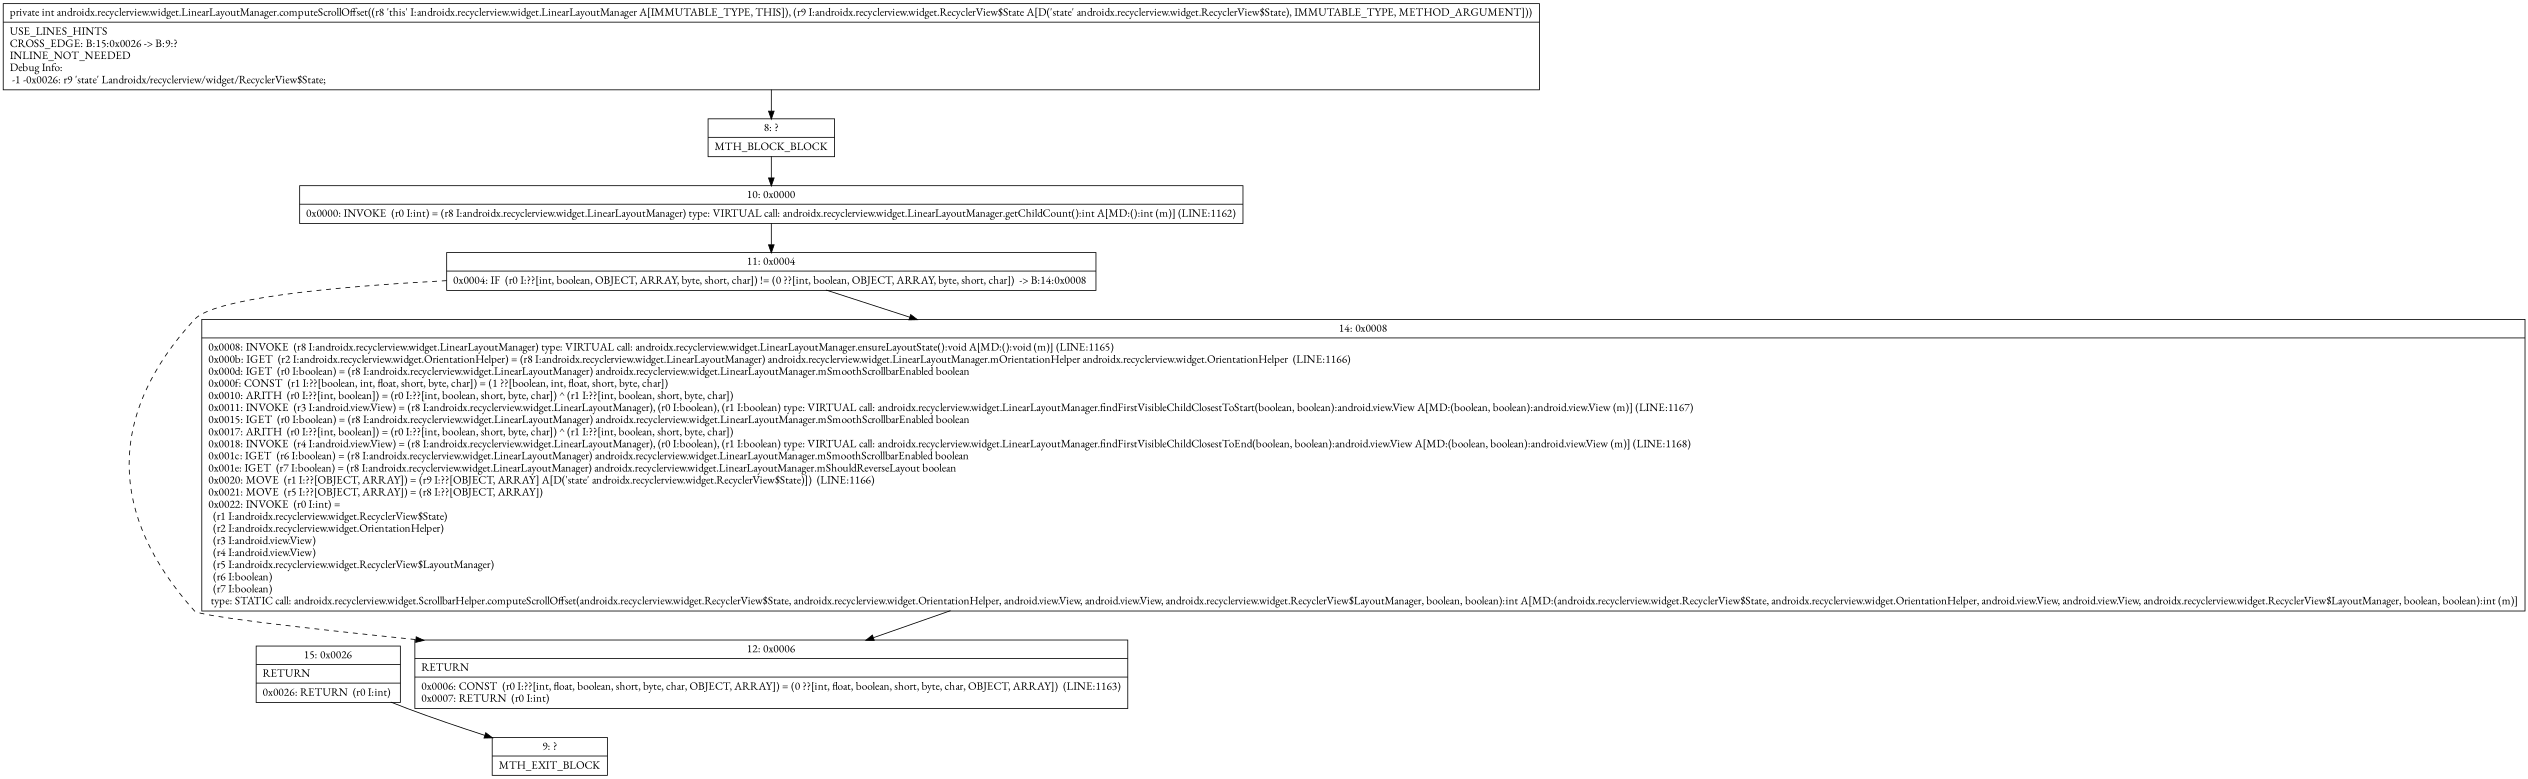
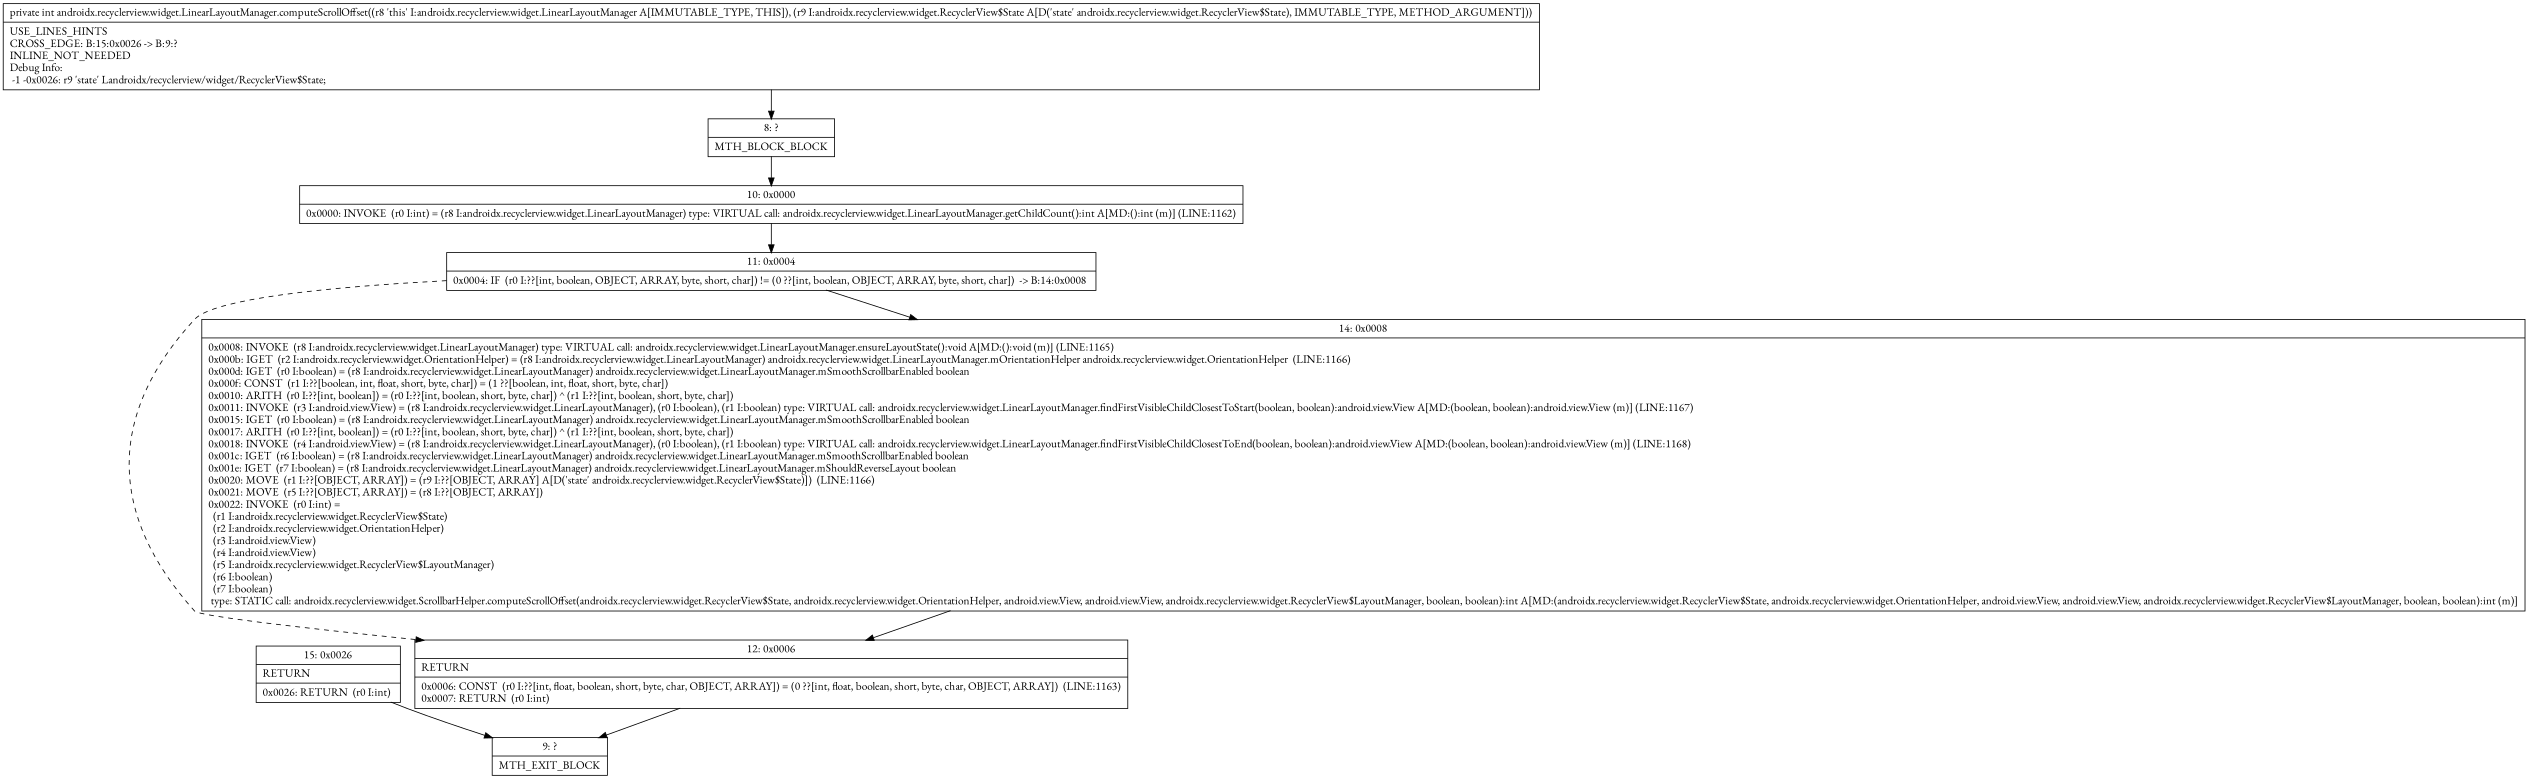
  digraph {
    fontname="EB Garamond"
    node [fontname="EB Garamond" shape=record]
    edge [fontname="EB Garamond"]
    n1 [label="{8\:\ ?|MTH_BLOCK_BLOCK\l}"]
    n2 [label="{10\:\ 0x0000|0x0000: INVOKE  (r0 I:int) = (r8 I:androidx.recyclerview.widget.LinearLayoutManager) type: VIRTUAL call: androidx.recyclerview.widget.LinearLayoutManager.getChildCount():int A[MD:():int (m)] (LINE:1162)\l}"]
    n3 [label="{11\:\ 0x0004|0x0004: IF  (r0 I:??[int, boolean, OBJECT, ARRAY, byte, short, char]) != (0 ??[int, boolean, OBJECT, ARRAY, byte, short, char])  \-\> B:14:0x0008 \l}"]
    n4 [label="{12\:\ 0x0006|RETURN\l|0x0006: CONST  (r0 I:??[int, float, boolean, short, byte, char, OBJECT, ARRAY]) = (0 ??[int, float, boolean, short, byte, char, OBJECT, ARRAY])  (LINE:1163)\l0x0007: RETURN  (r0 I:int) \l}"]
    n5 [label="{14\:\ 0x0008|0x0008: INVOKE  (r8 I:androidx.recyclerview.widget.LinearLayoutManager) type: VIRTUAL call: androidx.recyclerview.widget.LinearLayoutManager.ensureLayoutState():void A[MD:():void (m)] (LINE:1165)\l0x000b: IGET  (r2 I:androidx.recyclerview.widget.OrientationHelper) = (r8 I:androidx.recyclerview.widget.LinearLayoutManager) androidx.recyclerview.widget.LinearLayoutManager.mOrientationHelper androidx.recyclerview.widget.OrientationHelper  (LINE:1166)\l0x000d: IGET  (r0 I:boolean) = (r8 I:androidx.recyclerview.widget.LinearLayoutManager) androidx.recyclerview.widget.LinearLayoutManager.mSmoothScrollbarEnabled boolean \l0x000f: CONST  (r1 I:??[boolean, int, float, short, byte, char]) = (1 ??[boolean, int, float, short, byte, char]) \l0x0010: ARITH  (r0 I:??[int, boolean]) = (r0 I:??[int, boolean, short, byte, char]) ^ (r1 I:??[int, boolean, short, byte, char]) \l0x0011: INVOKE  (r3 I:android.view.View) = (r8 I:androidx.recyclerview.widget.LinearLayoutManager), (r0 I:boolean), (r1 I:boolean) type: VIRTUAL call: androidx.recyclerview.widget.LinearLayoutManager.findFirstVisibleChildClosestToStart(boolean, boolean):android.view.View A[MD:(boolean, boolean):android.view.View (m)] (LINE:1167)\l0x0015: IGET  (r0 I:boolean) = (r8 I:androidx.recyclerview.widget.LinearLayoutManager) androidx.recyclerview.widget.LinearLayoutManager.mSmoothScrollbarEnabled boolean \l0x0017: ARITH  (r0 I:??[int, boolean]) = (r0 I:??[int, boolean, short, byte, char]) ^ (r1 I:??[int, boolean, short, byte, char]) \l0x0018: INVOKE  (r4 I:android.view.View) = (r8 I:androidx.recyclerview.widget.LinearLayoutManager), (r0 I:boolean), (r1 I:boolean) type: VIRTUAL call: androidx.recyclerview.widget.LinearLayoutManager.findFirstVisibleChildClosestToEnd(boolean, boolean):android.view.View A[MD:(boolean, boolean):android.view.View (m)] (LINE:1168)\l0x001c: IGET  (r6 I:boolean) = (r8 I:androidx.recyclerview.widget.LinearLayoutManager) androidx.recyclerview.widget.LinearLayoutManager.mSmoothScrollbarEnabled boolean \l0x001e: IGET  (r7 I:boolean) = (r8 I:androidx.recyclerview.widget.LinearLayoutManager) androidx.recyclerview.widget.LinearLayoutManager.mShouldReverseLayout boolean \l0x0020: MOVE  (r1 I:??[OBJECT, ARRAY]) = (r9 I:??[OBJECT, ARRAY] A[D('state' androidx.recyclerview.widget.RecyclerView$State)])  (LINE:1166)\l0x0021: MOVE  (r5 I:??[OBJECT, ARRAY]) = (r8 I:??[OBJECT, ARRAY]) \l0x0022: INVOKE  (r0 I:int) = \l  (r1 I:androidx.recyclerview.widget.RecyclerView$State)\l  (r2 I:androidx.recyclerview.widget.OrientationHelper)\l  (r3 I:android.view.View)\l  (r4 I:android.view.View)\l  (r5 I:androidx.recyclerview.widget.RecyclerView$LayoutManager)\l  (r6 I:boolean)\l  (r7 I:boolean)\l type: STATIC call: androidx.recyclerview.widget.ScrollbarHelper.computeScrollOffset(androidx.recyclerview.widget.RecyclerView$State, androidx.recyclerview.widget.OrientationHelper, android.view.View, android.view.View, androidx.recyclerview.widget.RecyclerView$LayoutManager, boolean, boolean):int A[MD:(androidx.recyclerview.widget.RecyclerView$State, androidx.recyclerview.widget.OrientationHelper, android.view.View, android.view.View, androidx.recyclerview.widget.RecyclerView$LayoutManager, boolean, boolean):int (m)]\l}"]
    n6 [label="{9\:\ ?|MTH_EXIT_BLOCK\l}"]
    n7 [label="{15\:\ 0x0026|RETURN\l|0x0026: RETURN  (r0 I:int) \l}"]
    n8 [label="{private int androidx.recyclerview.widget.LinearLayoutManager.computeScrollOffset((r8 'this' I:androidx.recyclerview.widget.LinearLayoutManager A[IMMUTABLE_TYPE, THIS]), (r9 I:androidx.recyclerview.widget.RecyclerView$State A[D('state' androidx.recyclerview.widget.RecyclerView$State), IMMUTABLE_TYPE, METHOD_ARGUMENT]))  | USE_LINES_HINTS\lCROSS_EDGE: B:15:0x0026 \-\> B:9:?\lINLINE_NOT_NEEDED\lDebug Info:\l  \-1 \-0x0026: r9 'state' Landroidx\/recyclerview\/widget\/RecyclerView$State;\l}"]
    n1 -> n2
    n2 -> n3
    n3 -> n4 [style=dashed]
    n3 -> n5
+   n4 -> n6
    n5 -> n4
    n7 -> n6
    n8 -> n1
  }
